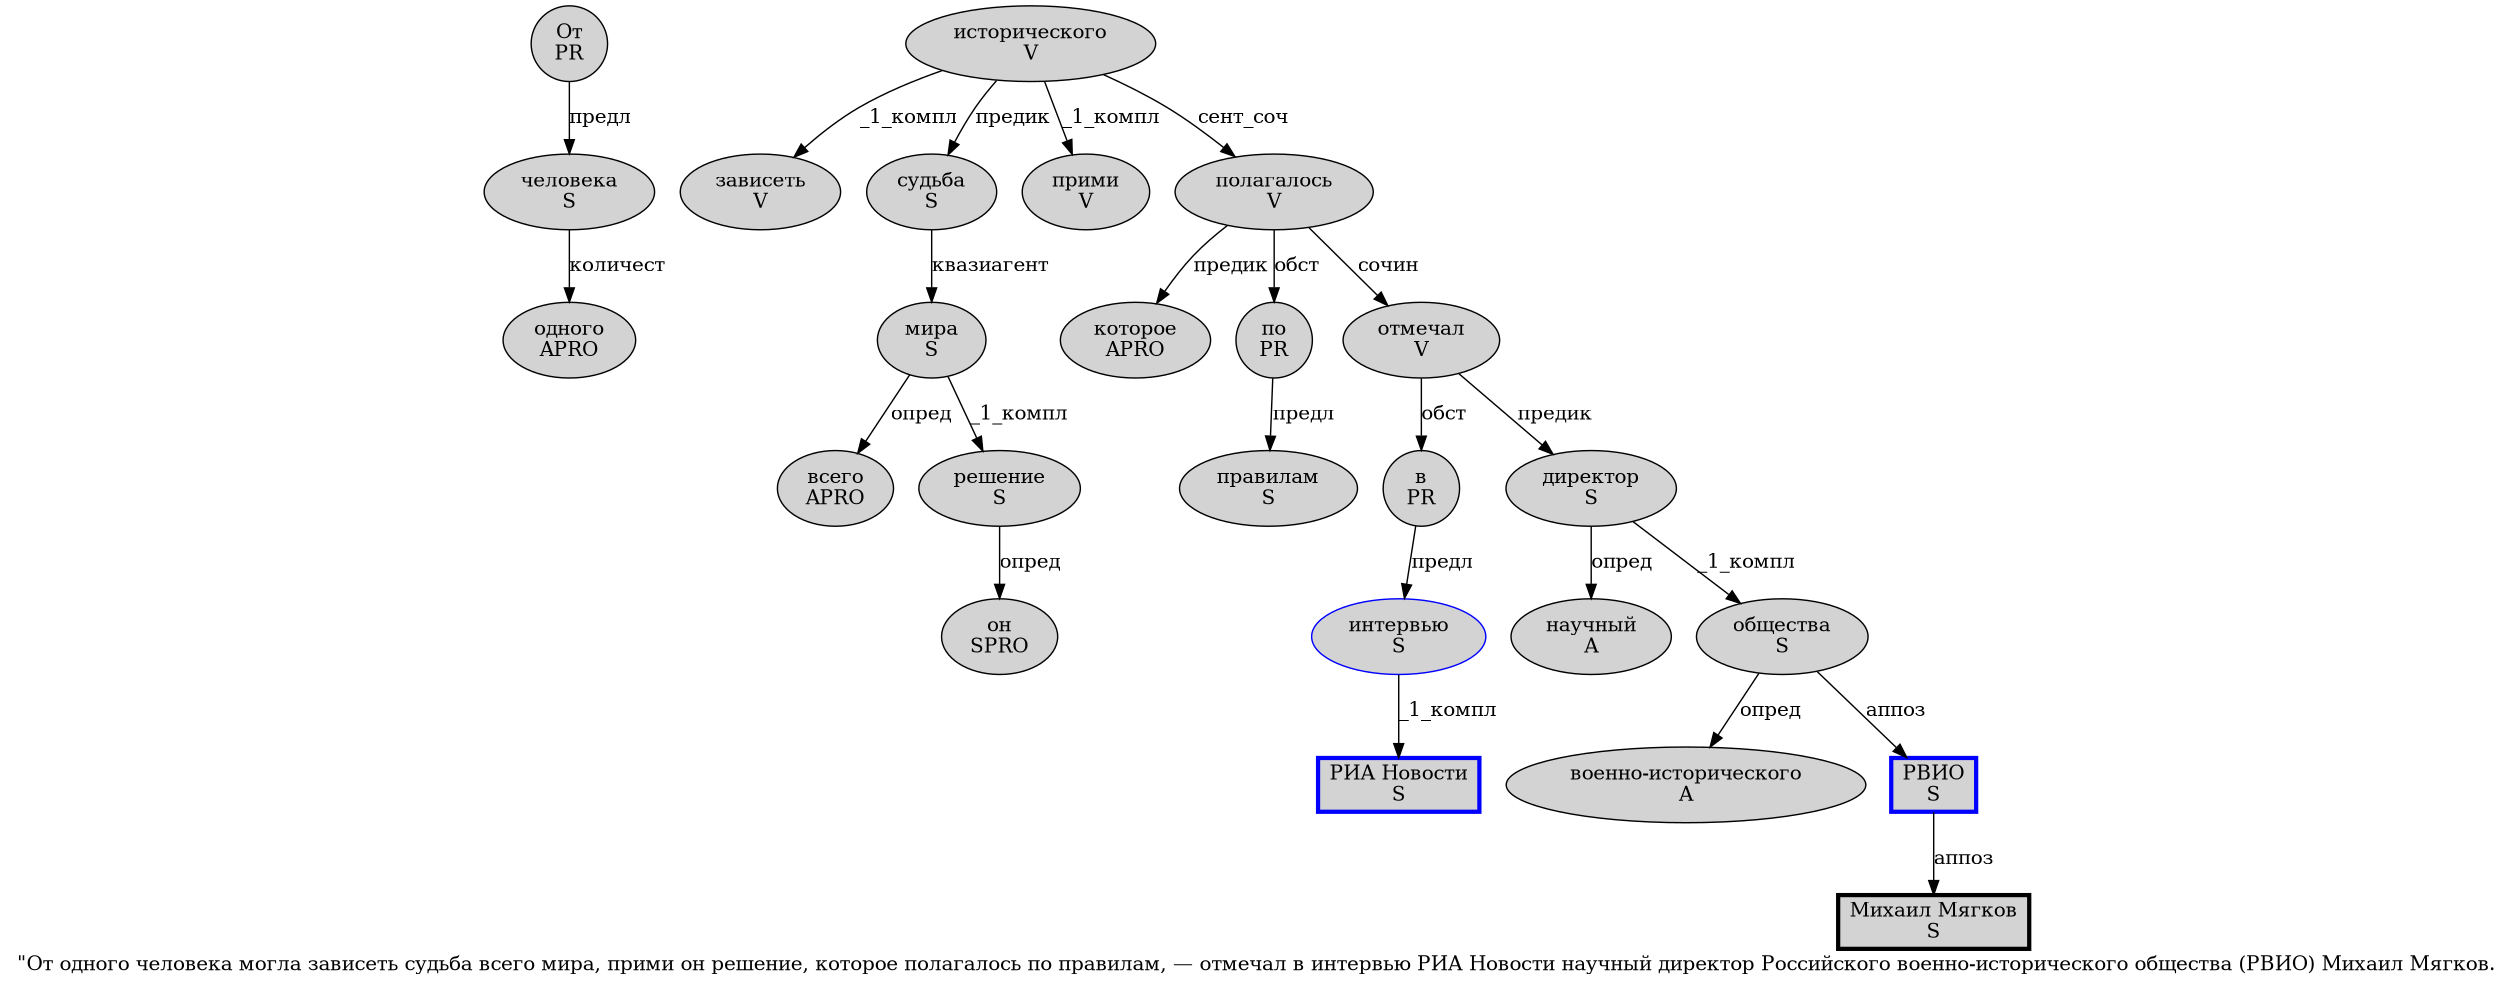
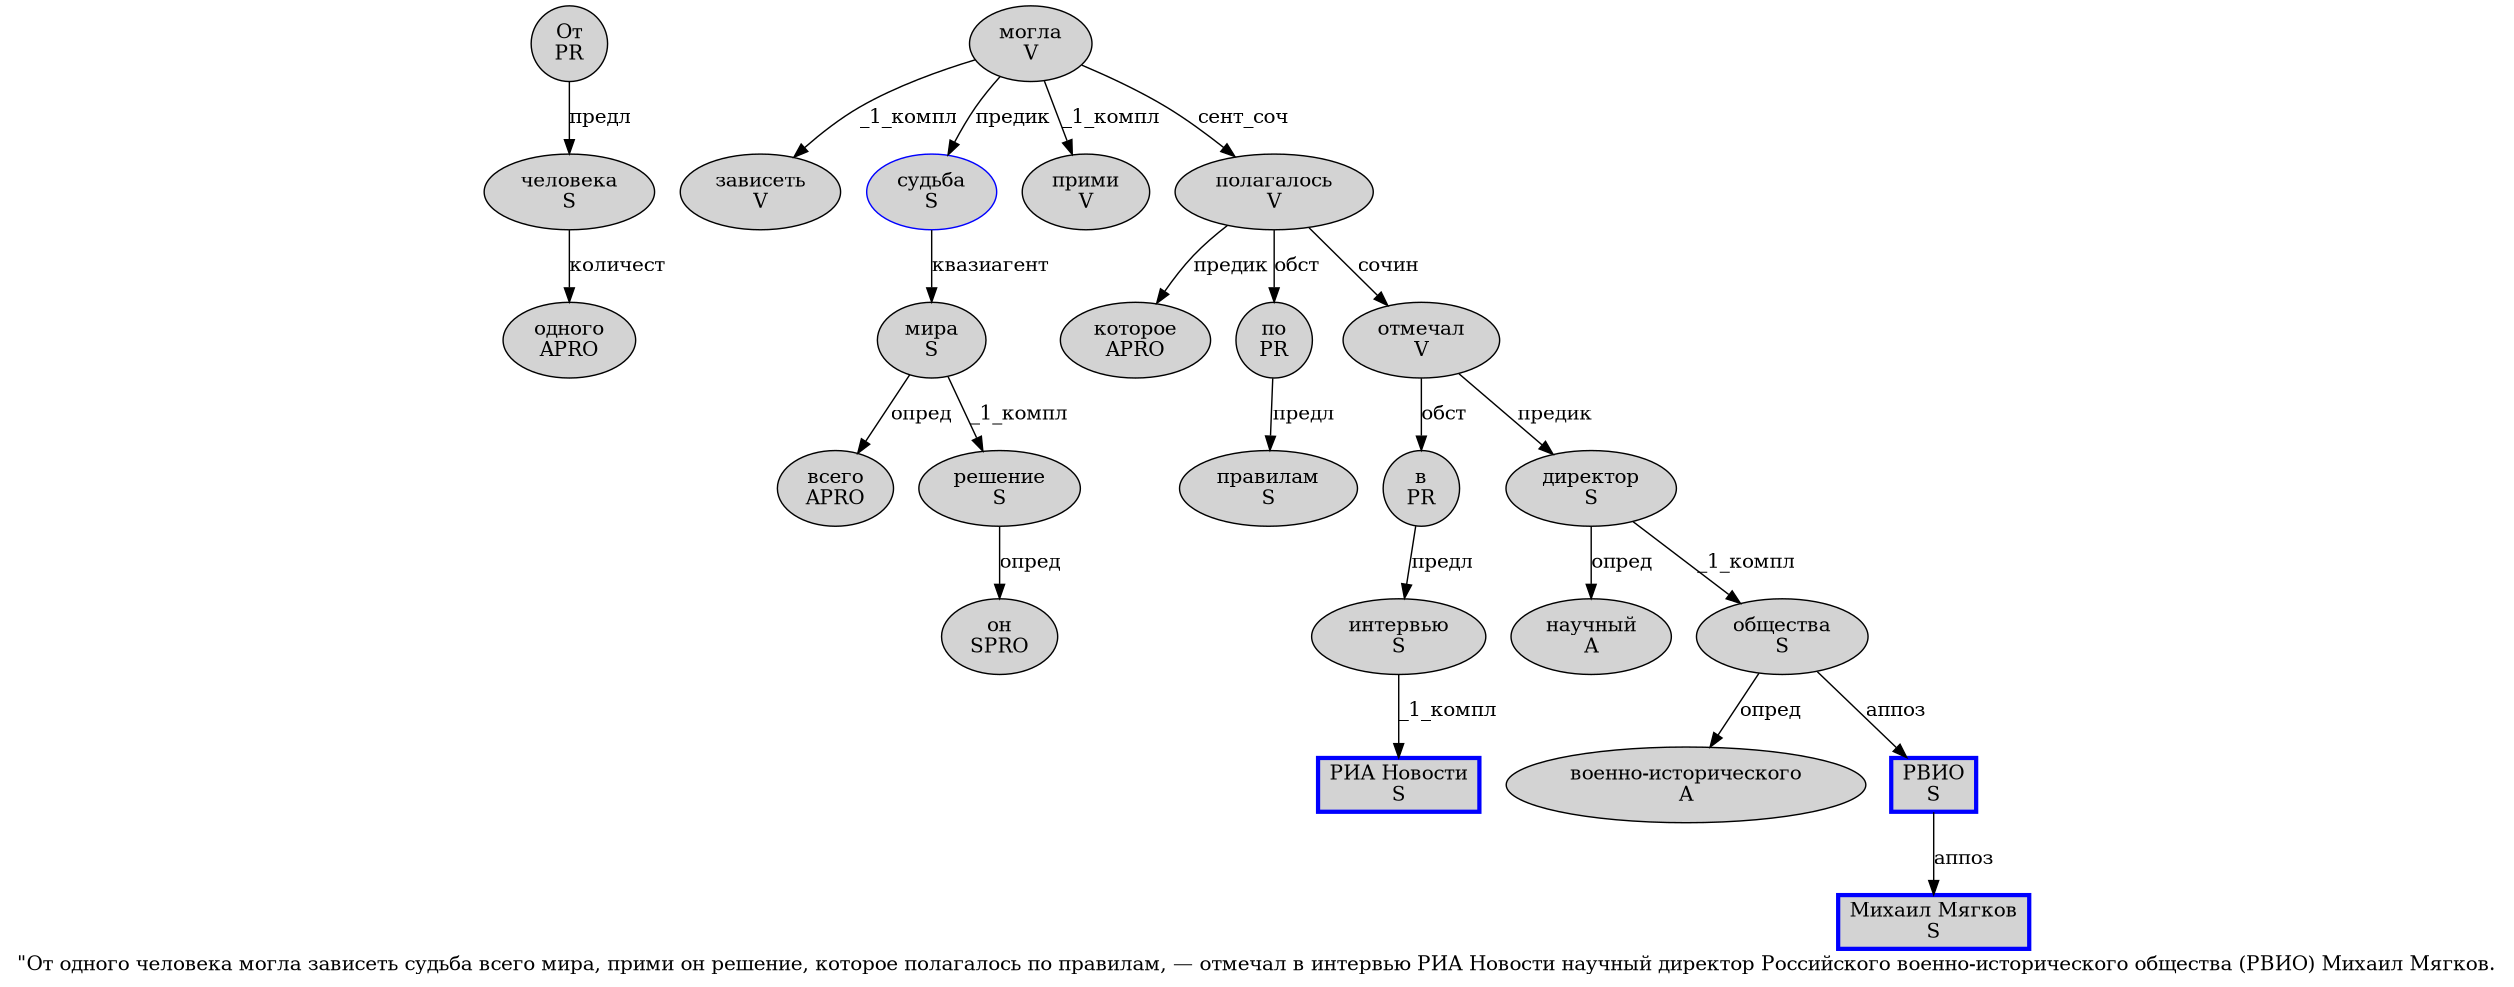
  digraph {
    label="\"От одного человека могла зависеть судьба всего мира, прими он решение, которое полагалось по правилам, — отмечал в интервью РИА Новости научный директор Российского военно-исторического общества (РВИО) Михаил Мягков."
    node [fillcolor=lightgray penwidth=1 shape=ellipse style=filled]
    n1 [label="От\nPR"]
    n2 [label="человека\nS"]
    n3 [label="одного\nAPRO"]
-   n4 [label="исторического\nV"]
+   n4 [label="могла\nV"]
    n5 [label="зависеть\nV"]
-   n6 [label="судьба\nS"]
+   n6 [label="судьба\nS" color=blue]
    n7 [label="прими\nV"]
    n8 [label="полагалось\nV"]
    n9 [label="мира\nS"]
    n10 [label="которое\nAPRO"]
    n11 [label="по\nPR"]
    n12 [label="отмечал\nV"]
    n13 [label="всего\nAPRO"]
    n14 [label="решение\nS"]
    n15 [label="он\nSPRO"]
    n16 [label="правилам\nS"]
    n17 [label="в\nPR"]
    n18 [label="директор\nS"]
-   n19 [label="интервью\nS" color=blue]
+   n19 [label="интервью\nS"]
    n20 [label="научный\nA"]
    n21 [label="общества\nS"]
    n22 [color=blue label="РИА Новости\nS" penwidth=3 shape=box]
    n23 [label="военно-исторического\nA"]
    n24 [color=blue label="РВИО\nS" penwidth=3 shape=box]
-   n25 [color=black label="Михаил Мягков\nS" penwidth=3 shape=box]
+   n25 [color=blue label="Михаил Мягков\nS" penwidth=3 shape=box]
    n1 -> n2 [label="предл"]
    n2 -> n3 [label="количест"]
    n4 -> n5 [label="_1_компл"]
    n4 -> n6 [label="предик"]
    n4 -> n7 [label="_1_компл"]
    n4 -> n8 [label="сент_соч"]
    n6 -> n9 [label="квазиагент"]
    n8 -> n10 [label="предик"]
    n8 -> n11 [label="обст"]
    n8 -> n12 [label="сочин"]
    n9 -> n13 [label="опред"]
    n9 -> n14 [label="_1_компл"]
    n11 -> n16 [label="предл"]
    n12 -> n17 [label="обст"]
    n12 -> n18 [label="предик"]
    n14 -> n15 [label="опред"]
    n17 -> n19 [label="предл"]
    n18 -> n20 [label="опред"]
    n18 -> n21 [label="_1_компл"]
    n19 -> n22 [label="_1_компл"]
    n21 -> n23 [label="опред"]
    n21 -> n24 [label="аппоз"]
    n24 -> n25 [label="аппоз"]
  }
